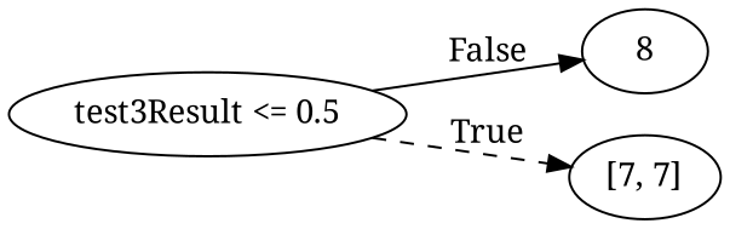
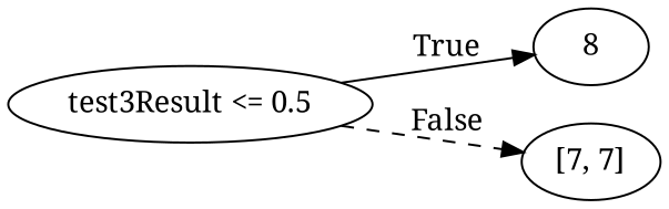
  digraph {
    fontname="Noto Serif"
    rankdir=LR
    node [fontname="Noto Serif"]
    edge [fontname="Noto Serif"]
    n1 [label="test3Result <= 0.5"]
    n2 [label=8]
    n3 [label="[7, 7]"]
-   n1 -> n2 [label=False]
-   n1 -> n3 [label=True style=dashed]
+   n1 -> n2 [label=True]
+   n1 -> n3 [label=False style=dashed]
  }
